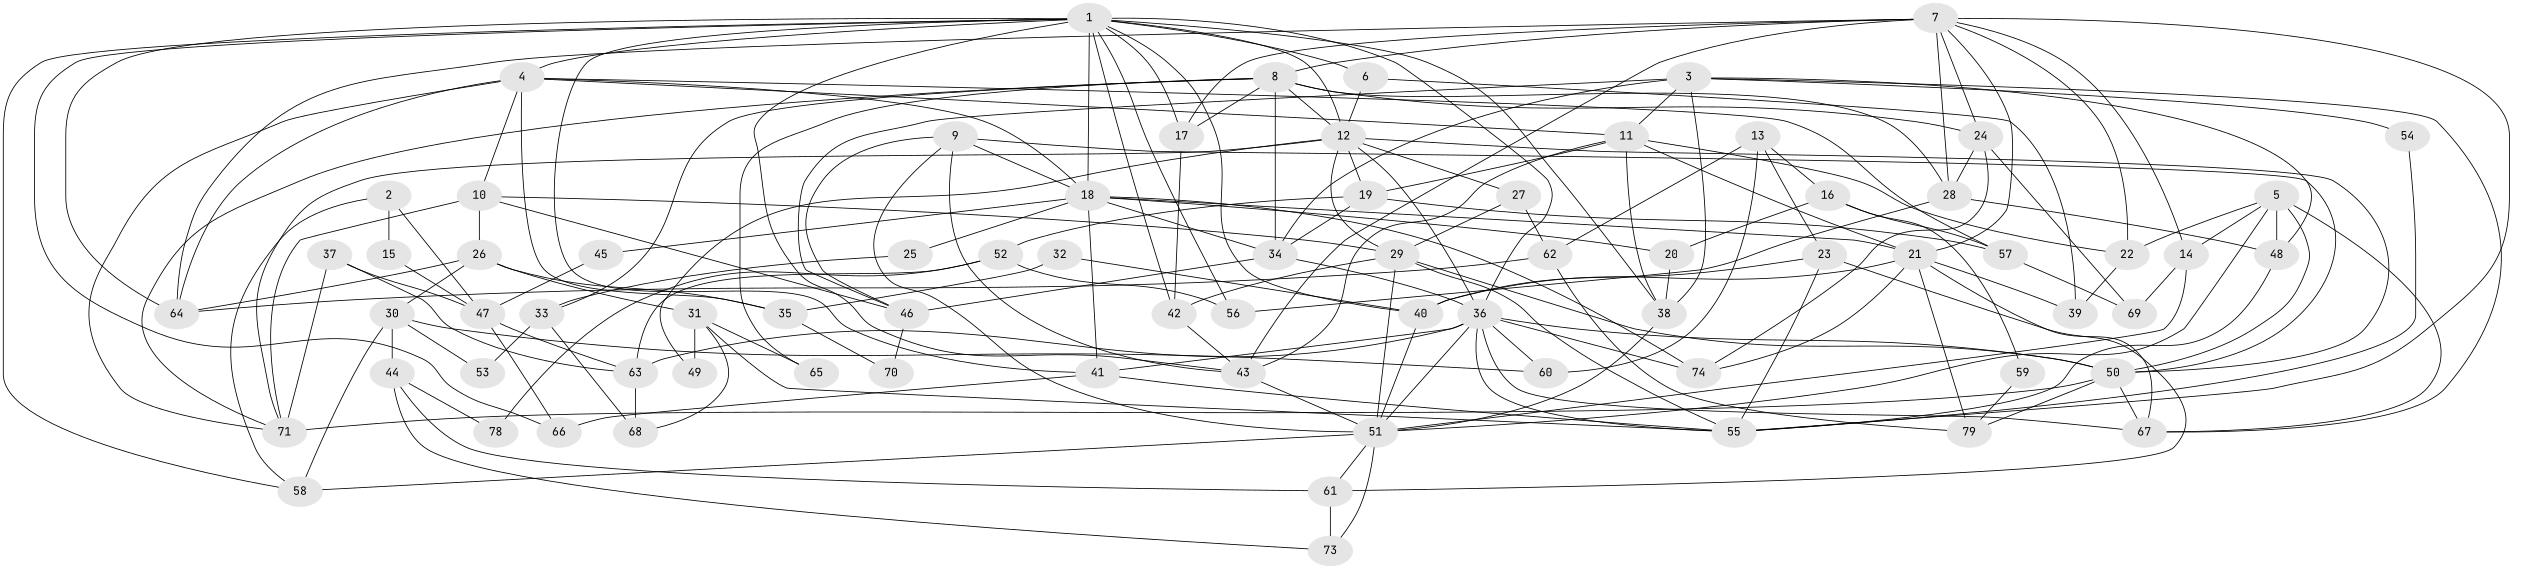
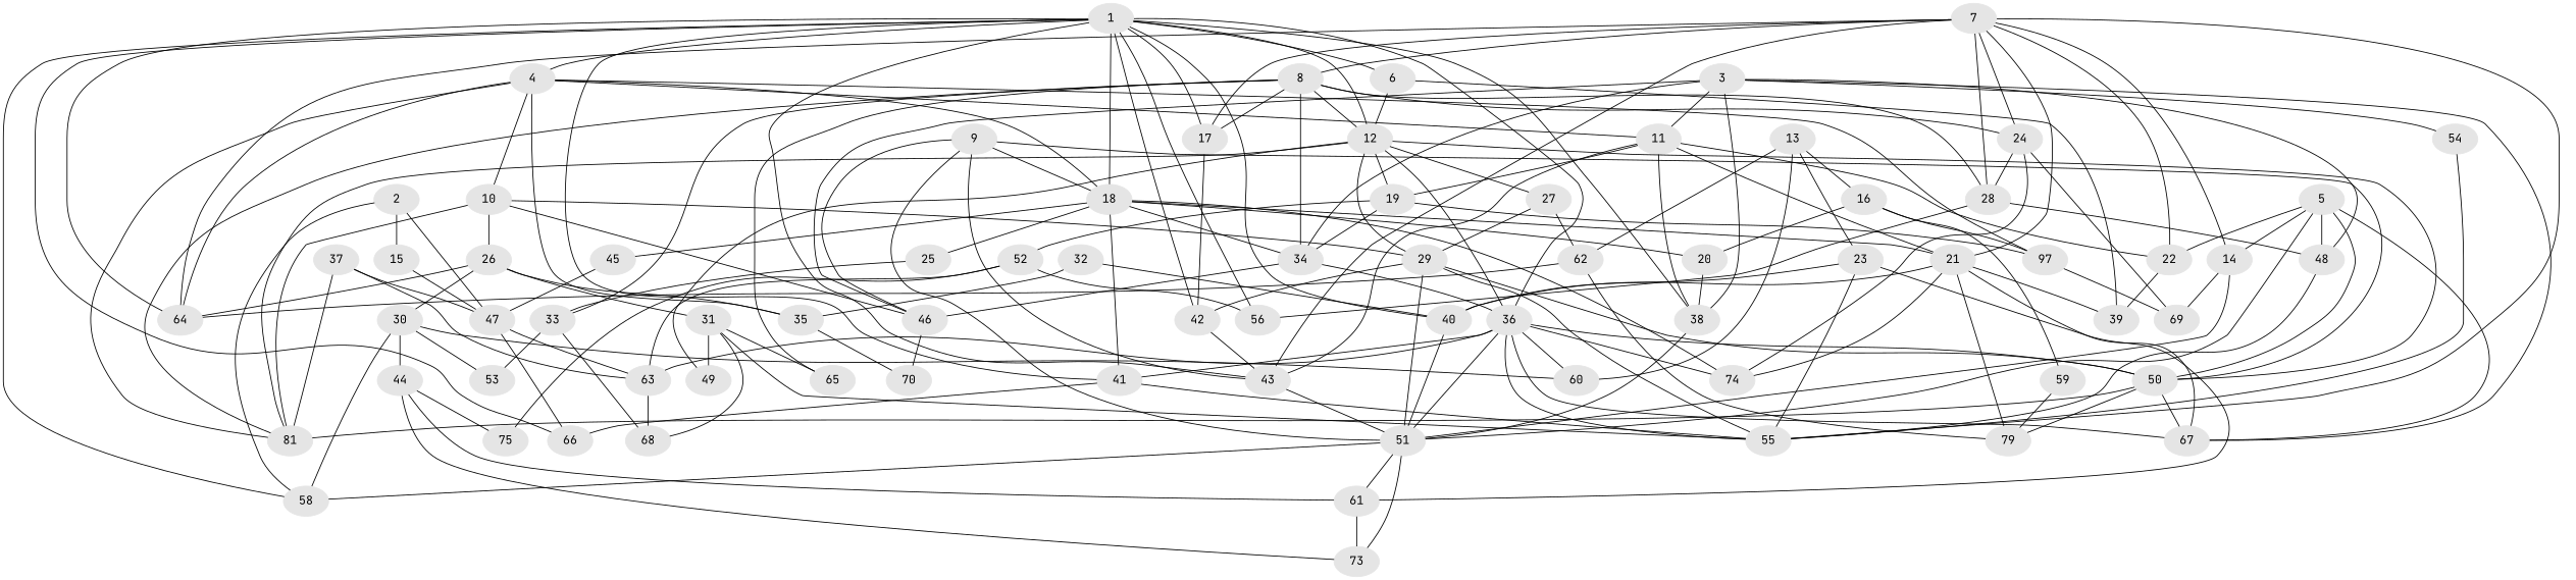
  graph {
    fontname="JetBrains Mono"
    node [color=gray90 fontname="JetBrains Mono" style=filled]
    edge [fontname="JetBrains Mono" weight=1.0]
    1
    4
    6
    12
    17
    18
    36
    38
    40
    41
    42
    43
    56
    58
    64
    66
    11
    10
    35
-   57
-   71
+   57 [label=97]
+   71 [label=81]
    39
    50
    29
    19
    27
    49
    34
    21
    20
    25
    45
    74
    67
    51
    55
    60
    63
    2
    15
    47
    3
    46
    48
    54
    22
    70
    26
    69
    5
    14
    n52 [label=79]
    61
    73
    7
    8
    24
    28
    33
    65
    53
    68
    9
    30
    31
    52
    62
    13
    16
    23
    59
-   75 [label=78]
+   75
    44
    32
    37
    1 -- 4 [weight=2.0]
    1 -- 6
    1 -- 12
    1 -- 17
    1 -- 18
    1 -- 36
    1 -- 38
    1 -- 40
    1 -- 41
    1 -- 42
    1 -- 43
    1 -- 56
    1 -- 58
    1 -- 64
    1 -- 66
    4 -- 18 [weight=2.0]
    4 -- 64
    4 -- 11
    4 -- 10
    4 -- 35
    4 -- 57
    4 -- 71
    6 -- 12
    6 -- 39
    12 -- 36
    12 -- 71
    12 -- 50
    12 -- 29
    12 -- 19
    12 -- 27
    12 -- 49
    17 -- 42
    18 -- 41
    18 -- 34
    18 -- 21 [weight=3.0]
    18 -- 20
    18 -- 25
    18 -- 45
    18 -- 74 [weight=2.0]
    36 -- 41
    36 -- 50
    36 -- 74
    36 -- 67
    36 -- 51
    36 -- 55
    36 -- 60
    36 -- 63
    38 -- 51
    40 -- 51
    41 -- 66
    41 -- 55
    42 -- 43
    43 -- 51
    11 -- 38
    11 -- 43
    11 -- 19
    11 -- 21
    11 -- 22
    10 -- 71
    10 -- 29 [weight=2.0]
    10 -- 46
    10 -- 26
    35 -- 70
    57 -- 69
    50 -- 71 [weight=2.0]
    50 -- 67
    50 -- n52
    29 -- 42
    29 -- 50
    29 -- 51 [weight=3.0]
    29 -- 55
    19 -- 57
    19 -- 34
    19 -- 52
    27 -- 29
    27 -- 62
    34 -- 36 [weight=2.0]
    34 -- 46
    21 -- 40
    21 -- 39
    21 -- 74
    21 -- 67
    21 -- n52
    20 -- 38
    25 -- 33
    45 -- 47
    51 -- 58
    51 -- 61
    51 -- 73
    63 -- 68
    2 -- 58
    2 -- 15
    2 -- 47
    15 -- 47
    47 -- 66
    47 -- 63
    3 -- 38
    3 -- 11
    3 -- 34
    3 -- 67
    3 -- 46
    3 -- 48
    3 -- 54
    46 -- 70
    48 -- 55
    54 -- 55
    22 -- 39
    26 -- 64
    26 -- 35
    26 -- 30
    26 -- 31
    5 -- 50 [weight=2.0]
    5 -- 67
    5 -- 51
    5 -- 48
    5 -- 22
    5 -- 14
    14 -- 51
    14 -- 69
    61 -- 73
    7 -- 17
    7 -- 43
    7 -- 64
    7 -- 21
    7 -- 55
    7 -- 22
    7 -- 14
    7 -- 8
    7 -- 24
    7 -- 28 [weight=2.0]
    8 -- 12
    8 -- 17
    8 -- 71
    8 -- 34
    8 -- 24
    8 -- 28
    8 -- 33
    8 -- 65
    24 -- 74
    24 -- 69
    24 -- 28
    28 -- 56
    28 -- 48
    33 -- 53
    33 -- 68
    9 -- 18
    9 -- 43
    9 -- 50
    9 -- 51
    9 -- 46
    30 -- 58
    30 -- 60
    30 -- 53
    30 -- 44
    31 -- 49
    31 -- 55
    31 -- 65
    31 -- 68
    52 -- 56
    52 -- 63
    52 -- 75
    62 -- 64
    62 -- n52
    13 -- 60
    13 -- 62
    13 -- 16
    13 -- 23
    16 -- 57
    16 -- 20
    16 -- 59
    23 -- 40
    23 -- 55
    23 -- 61
    59 -- n52
    44 -- 61
    44 -- 73
    44 -- 75
    32 -- 40
    32 -- 35
    37 -- 71
    37 -- 63
    37 -- 47
  }
